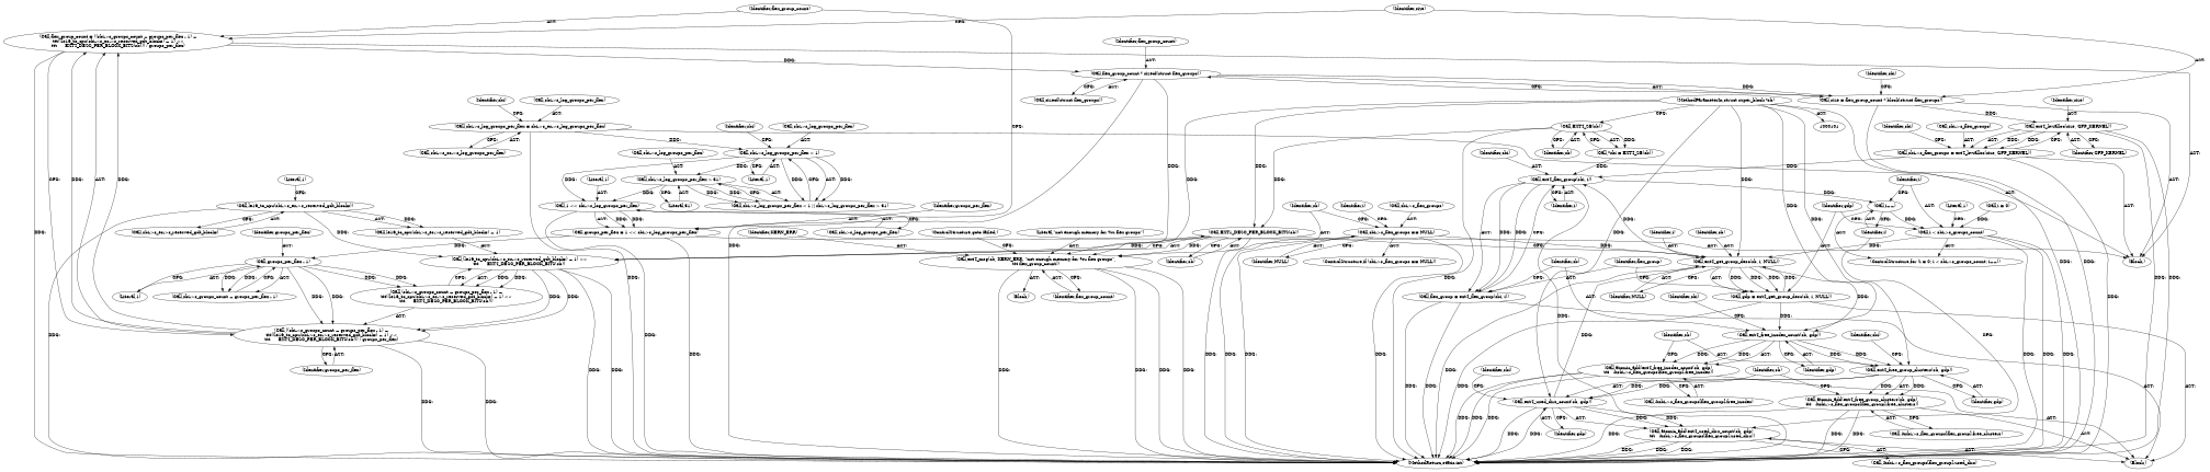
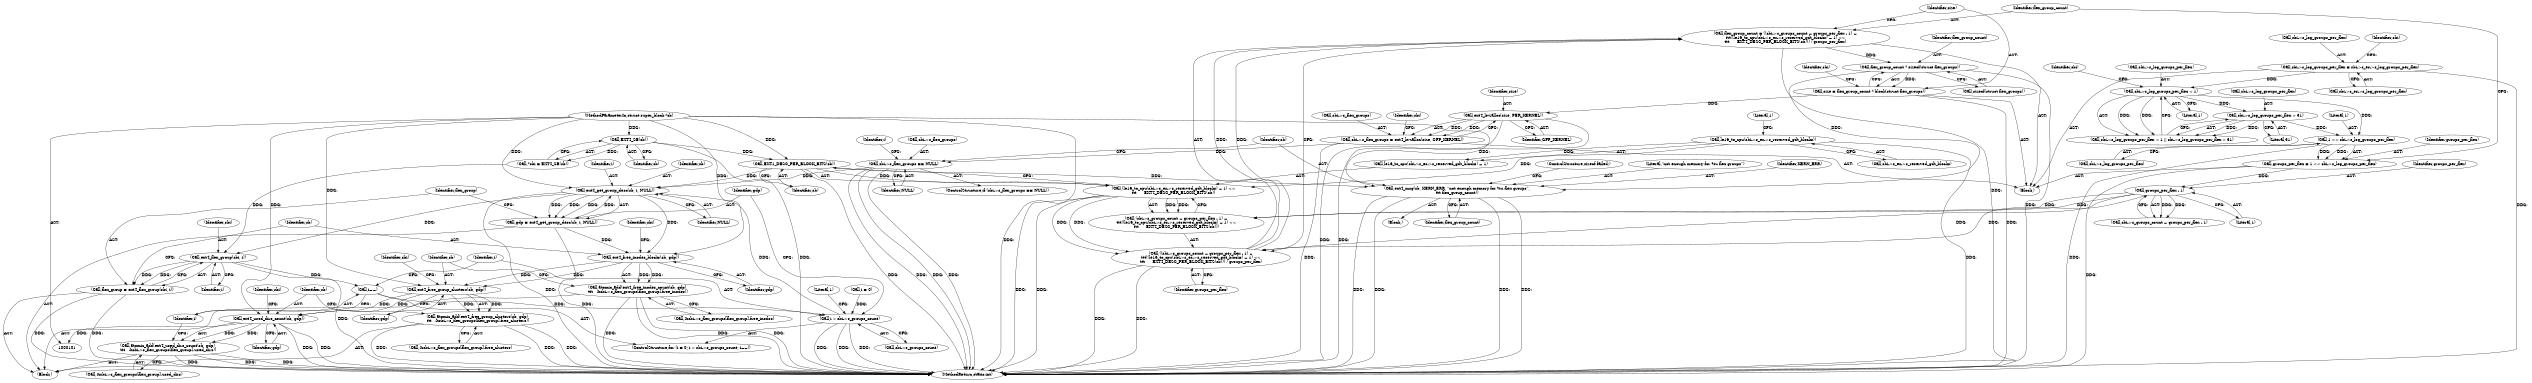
  digraph {
    n1 [label="(Call,flex_group_count = ((sbi->s_groups_count + groups_per_flex - 1) +\n\t\t\t((le16_to_cpu(sbi->s_es->s_reserved_gdt_blocks) + 1) <<\n\t\t\t      EXT4_DESC_PER_BLOCK_BITS(sb))) / groups_per_flex)"]
    n2 [label="(Call,((sbi->s_groups_count + groups_per_flex - 1) +\n\t\t\t((le16_to_cpu(sbi->s_es->s_reserved_gdt_blocks) + 1) <<\n\t\t\t      EXT4_DESC_PER_BLOCK_BITS(sb))) / groups_per_flex)"]
    n3 [label="(Call,flex_group_count * sizeof(struct flex_groups))"]
    n4 [label="(MethodReturn,static int)"]
    n5 [label="(Block,)"]
    n6 [label="(Identifier,groups_per_flex)"]
    n7 [label="(Call,ext4_msg(sb, KERN_ERR, \"not enough memory for %u flex groups\",\n\t\t\t flex_group_count))"]
    n8 [label="(Call,size = flex_group_count * block(struct flex_groups))"]
    n9 [label="(Call,sizeof(struct flex_groups))"]
    n10 [label="(Call,groups_per_flex - 1)"]
    n11 [label="(Call,sbi->s_groups_count + groups_per_flex - 1)"]
    n12 [label="(Literal,1)"]
    n13 [label="(Call,(sbi->s_groups_count + groups_per_flex - 1) +\n\t\t\t((le16_to_cpu(sbi->s_es->s_reserved_gdt_blocks) + 1) <<\n\t\t\t      EXT4_DESC_PER_BLOCK_BITS(sb)))"]
    n14 [label="(Call,(le16_to_cpu(sbi->s_es->s_reserved_gdt_blocks) + 1) <<\n\t\t\t      EXT4_DESC_PER_BLOCK_BITS(sb))"]
    n15 [label="(Call,groups_per_flex = 1 << sbi->s_log_groups_per_flex)"]
    n16 [label="(Call,1 << sbi->s_log_groups_per_flex)"]
    n17 [label="(Call,sbi->s_log_groups_per_flex)"]
    n18 [label="(Call,sbi->s_log_groups_per_flex < 1)"]
    n19 [label="(Call,sbi->s_log_groups_per_flex > 31)"]
    n20 [label="(Call,sbi->s_log_groups_per_flex < 1 || sbi->s_log_groups_per_flex > 31)"]
    n21 [label="(Literal,1)"]
    n22 [label="(Literal,31)"]
    n23 [label="(Call,sbi->s_log_groups_per_flex = sbi->s_es->s_log_groups_per_flex)"]
    n24 [label="(Call,sbi->s_es->s_log_groups_per_flex)"]
    n25 [label="(Call,EXT1_DESC_PER_BLOCK_BITS(sb))"]
    n26 [label="(Call,ext4_get_group_desc(sb, i, NULL))"]
    n27 [label="(Identifier,sb)"]
    n28 [label="(Call,le16_to_cpu(sbi->s_es->s_reserved_gdt_blocks))"]
    n29 [label="(Call,sbi->s_es->s_reserved_gdt_blocks)"]
    n30 [label="(Call,le16_to_cpu(sbi->s_es->s_reserved_gdt_blocks) + 1)"]
-   n31 [label="(Call,ext4_free_inodes_count(sb, gdp))"]
+   n31 [label="(Call,ext4_free_inodes_blocks(sb, gdp))"]
    n32 [label="(Call,gdp = ext4_get_group_desc(sb, i, NULL))"]
    n33 [label="(Call,ext4_flex_group(sbi, i))"]
    n34 [label="(Identifier,NULL)"]
    n35 [label="(Block,)"]
    n36 [label="(Identifier,flex_group_count)"]
    n37 [label="(Call,EXT4_SB(sb))"]
    n38 [label="(Call,*sbi = EXT4_SB(sb))"]
    n39 [label="(Identifier,sb)"]
    n40 [label="(MethodParameterIn,struct super_block *sb)"]
    n41 [label="(Call,ext4_free_group_clusters(sb, gdp))"]
    n42 [label="(Call,ext4_used_dirs_count(sb, gdp))"]
    1000101
    n44 [label="(Call,atomic_add(ext4_free_inodes_count(sb, gdp),\n\t\t\t   &sbi->s_flex_groups[flex_group].free_inodes))"]
    n45 [label="(Identifier,gdp)"]
    n46 [label="(Call,atomic_add(ext4_free_group_clusters(sb, gdp),\n\t\t\t   &sbi->s_flex_groups[flex_group].free_clusters))"]
    n47 [label="(Identifier,gdp)"]
    n48 [label="(Call,atomic_add(ext4_used_dirs_count(sb, gdp),\n\t\t\t   &sbi->s_flex_groups[flex_group].used_dirs))"]
    n49 [label="(Identifier,gdp)"]
-   n50 [label="(Call,ext4_kvzalloc(size, GFP_KERNEL))"]
+   n50 [label="(Call,ext4_kvzalloc(size, PER_KERNEL))"]
    n51 [label="(Call,sbi->s_flex_groups = ext4_kvzalloc(size, GFP_KERNEL))"]
    n52 [label="(Identifier,GFP_KERNEL)"]
    n53 [label="(Call,sbi->s_flex_groups == NULL)"]
    n54 [label="(ControlStructure,if (sbi->s_flex_groups == NULL))"]
    n55 [label="(Identifier,NULL)"]
    n56 [label="(Block,)"]
    n57 [label="(Call,i++)"]
    n58 [label="(Call,flex_group = ext4_flex_group(sbi, i))"]
    n59 [label="(Identifier,i)"]
    n60 [label="(Call,&sbi->s_flex_groups[flex_group].free_inodes)"]
    n61 [label="(Call,&sbi->s_flex_groups[flex_group].free_clusters)"]
    n62 [label="(Call,&sbi->s_flex_groups[flex_group].used_dirs)"]
    n63 [label="(Call,i < sbi->s_groups_count)"]
    n64 [label="(Identifier,i)"]
    n65 [label="(ControlStructure,for (i = 0; i < sbi->s_groups_count; i++))"]
+   n66 [label="(Call,sbi->s_groups_count)"]
    n67 [label="(Identifier,KERN_ERR)"]
    n68 [label="(Identifier,i)"]
    n69 [label="(Identifier,i)"]
    n70 [label="(Identifier,i)"]
    n71 [label="(Identifier,sbi)"]
    n72 [label="(Identifier,sbi)"]
    n73 [label="(Call,sbi->s_flex_groups)"]
    n74 [label="(Identifier,groups_per_flex)"]
    n75 [label="(Identifier,flex_group_count)"]
    n76 [label="(Identifier,groups_per_flex)"]
    n77 [label="(Identifier,sbi)"]
    n78 [label="(Literal,1)"]
    n79 [label="(Identifier,size)"]
    n80 [label="(Identifier,sb)"]
    n81 [label="(Identifier,sbi)"]
    n82 [label="(Identifier,sbi)"]
    n83 [label="(Identifier,sb)"]
    n84 [label="(Identifier,sb)"]
-   n85 [label="(ControlStructure,goto failed;)"]
+   n85 [label="(ControlStructure,sizeof failed;)"]
    n86 [label="(Call,sbi->s_log_groups_per_flex)"]
    n87 [label="(Call,i = 0)"]
    n88 [label="(Identifier,flex_group)"]
    n89 [label="(Call,sbi->s_log_groups_per_flex)"]
    n90 [label="(Call,sbi->s_log_groups_per_flex)"]
    n91 [label="(Identifier,gdp)"]
    n92 [label="(Literal,\"not enough memory for %u flex groups\")"]
    n93 [label="(Identifier,sbi)"]
    n94 [label="(Identifier,flex_group_count)"]
    n95 [label="(Identifier,sbi)"]
    n96 [label="(Literal,1)"]
    n97 [label="(Identifier,sb)"]
    n98 [label="(Call,sbi->s_flex_groups)"]
    n99 [label="(Identifier,sbi)"]
    n100 [label="(Literal,1)"]
    n101 [label="(Identifier,sb)"]
    n102 [label="(Identifier,size)"]
    n1 -> n2 [label="CFG: "]
    n1 -> n3 [label="DDG: "]
    n1 -> n4 [label="DDG: "]
    n1 -> n5 [label="AST: "]
    n2 -> n1 [label="AST: "]
    n2 -> n1 [label="DDG: "]
    n2 -> n1 [label="DDG: "]
    n2 -> n4 [label="DDG: "]
    n2 -> n4 [label="DDG: "]
    n2 -> n6 [label="CFG: "]
    n3 -> n4 [label="DDG: "]
    n3 -> n7 [label="DDG: "]
    n3 -> n8 [label="AST: "]
    n3 -> n8 [label="DDG: "]
    n3 -> n9 [label="CFG: "]
    n6 -> n2 [label="AST: "]
    n7 -> n4 [label="DDG: "]
    n7 -> n4 [label="DDG: "]
    n7 -> n4 [label="DDG: "]
    n7 -> n4 [label="DDG: "]
    n7 -> n35 [label="AST: "]
    n7 -> n36 [label="CFG: "]
    n8 -> n3 [label="CFG: "]
    n8 -> n4 [label="DDG: "]
    n8 -> n5 [label="AST: "]
    n8 -> n50 [label="DDG: "]
    n9 -> n3 [label="AST: "]
    n10 -> n2 [label="DDG: "]
    n10 -> n2 [label="DDG: "]
    n10 -> n11 [label="AST: "]
    n10 -> n11 [label="DDG: "]
    n10 -> n11 [label="DDG: "]
    n10 -> n12 [label="CFG: "]
    n10 -> n13 [label="DDG: "]
    n10 -> n13 [label="DDG: "]
    n11 -> n10 [label="CFG: "]
    n12 -> n10 [label="AST: "]
    n13 -> n2 [label="AST: "]
    n13 -> n14 [label="CFG: "]
    n14 -> n2 [label="DDG: "]
    n14 -> n2 [label="DDG: "]
    n14 -> n4 [label="DDG: "]
    n14 -> n4 [label="DDG: "]
    n14 -> n13 [label="AST: "]
    n14 -> n13 [label="DDG: "]
    n14 -> n13 [label="DDG: "]
    n14 -> n25 [label="CFG: "]
    n15 -> n4 [label="DDG: "]
    n15 -> n5 [label="AST: "]
    n15 -> n10 [label="DDG: "]
    n16 -> n4 [label="DDG: "]
    n16 -> n15 [label="AST: "]
    n16 -> n15 [label="DDG: "]
    n16 -> n15 [label="DDG: "]
    n16 -> n17 [label="CFG: "]
    n17 -> n16 [label="AST: "]
    n18 -> n16 [label="DDG: "]
    n18 -> n19 [label="DDG: "]
    n18 -> n20 [label="AST: "]
    n18 -> n20 [label="DDG: "]
    n18 -> n20 [label="DDG: "]
    n18 -> n21 [label="CFG: "]
    n19 -> n16 [label="DDG: "]
    n19 -> n20 [label="AST: "]
    n19 -> n20 [label="DDG: "]
    n19 -> n20 [label="DDG: "]
    n19 -> n22 [label="CFG: "]
    n20 -> n18 [label="CFG: "]
    n20 -> n19 [label="CFG: "]
    n21 -> n18 [label="AST: "]
    n22 -> n19 [label="AST: "]
    n23 -> n4 [label="DDG: "]
    n23 -> n5 [label="AST: "]
    n23 -> n18 [label="DDG: "]
    n23 -> n24 [label="CFG: "]
    n24 -> n23 [label="AST: "]
    n25 -> n4 [label="DDG: "]
    n25 -> n7 [label="DDG: "]
    n25 -> n14 [label="AST: "]
    n25 -> n14 [label="DDG: "]
-   n25 -> n26 [label="CFG: "]
+   n25 -> n26 [label="DDG: "]
    n25 -> n27 [label="CFG: "]
    n26 -> n4 [label="DDG: "]
    n26 -> n31 [label="DDG: "]
    n26 -> n32 [label="AST: "]
    n26 -> n32 [label="DDG: "]
    n26 -> n32 [label="DDG: "]
    n26 -> n32 [label="DDG: "]
    n26 -> n33 [label="DDG: "]
    n26 -> n34 [label="CFG: "]
    n27 -> n25 [label="AST: "]
    n28 -> n4 [label="DDG: "]
    n28 -> n14 [label="DDG: "]
    n28 -> n29 [label="CFG: "]
    n28 -> n30 [label="AST: "]
    n28 -> n30 [label="DDG: "]
    n29 -> n28 [label="AST: "]
    n30 -> n14 [label="AST: "]
    n31 -> n41 [label="DDG: "]
    n31 -> n41 [label="DDG: "]
    n31 -> n44 [label="AST: "]
    n31 -> n44 [label="DDG: "]
    n31 -> n44 [label="DDG: "]
    n31 -> n45 [label="CFG: "]
    n32 -> n4 [label="DDG: "]
    n32 -> n26 [label="DDG: "]
    n32 -> n31 [label="DDG: "]
    n32 -> n56 [label="AST: "]
    n33 -> n4 [label="DDG: "]
    n33 -> n57 [label="DDG: "]
    n33 -> n58 [label="AST: "]
    n33 -> n58 [label="DDG: "]
    n33 -> n58 [label="DDG: "]
    n33 -> n59 [label="CFG: "]
    n34 -> n26 [label="AST: "]
    n36 -> n7 [label="AST: "]
    n37 -> n4 [label="DDG: "]
    n37 -> n25 [label="DDG: "]
    n37 -> n38 [label="AST: "]
    n37 -> n38 [label="DDG: "]
    n37 -> n39 [label="CFG: "]
    n38 -> n33 [label="DDG: "]
    n38 -> n37 [label="CFG: "]
    n39 -> n37 [label="AST: "]
    n40 -> n4 [label="DDG: "]
    n40 -> n7 [label="DDG: "]
    n40 -> n25 [label="DDG: "]
    n40 -> n26 [label="DDG: "]
    n40 -> n31 [label="DDG: "]
-   n40 -> n37 [label="CFG: "]
+   n40 -> n37 [label="DDG: "]
    n40 -> n41 [label="DDG: "]
    n40 -> n42 [label="DDG: "]
    n40 -> 1000101 [label="AST: "]
    n41 -> n42 [label="DDG: "]
    n41 -> n42 [label="DDG: "]
    n41 -> n46 [label="AST: "]
    n41 -> n46 [label="DDG: "]
    n41 -> n46 [label="DDG: "]
    n41 -> n47 [label="CFG: "]
    n42 -> n4 [label="DDG: "]
    n42 -> n4 [label="DDG: "]
-   n42 -> n26 [label="DDG: "]
+   n42 -> 1000101 [label="DDG: "]
    n42 -> n48 [label="AST: "]
    n42 -> n48 [label="DDG: "]
    n42 -> n48 [label="DDG: "]
    n42 -> n49 [label="CFG: "]
    n44 -> n4 [label="DDG: "]
    n44 -> n4 [label="DDG: "]
    n44 -> n4 [label="DDG: "]
    n44 -> n56 [label="AST: "]
    n44 -> n60 [label="CFG: "]
    n45 -> n31 [label="AST: "]
    n46 -> n4 [label="DDG: "]
    n46 -> n4 [label="DDG: "]
    n46 -> n4 [label="DDG: "]
    n46 -> n56 [label="AST: "]
    n46 -> n61 [label="CFG: "]
    n47 -> n41 [label="AST: "]
    n48 -> n4 [label="DDG: "]
    n48 -> n4 [label="DDG: "]
    n48 -> n4 [label="DDG: "]
    n48 -> n56 [label="AST: "]
    n48 -> n62 [label="CFG: "]
    n49 -> n42 [label="AST: "]
    n50 -> n4 [label="DDG: "]
    n50 -> n4 [label="DDG: "]
    n50 -> n51 [label="AST: "]
    n50 -> n51 [label="DDG: "]
    n50 -> n51 [label="DDG: "]
    n50 -> n52 [label="CFG: "]
    n51 -> n4 [label="DDG: "]
    n51 -> n5 [label="AST: "]
    n51 -> n50 [label="CFG: "]
-   n51 -> n33 [label="DDG: "]
+   n51 -> n53 [label="DDG: "]
    n52 -> n50 [label="AST: "]
    n53 -> n4 [label="DDG: "]
    n53 -> n4 [label="DDG: "]
    n53 -> n4 [label="DDG: "]
    n53 -> n26 [label="DDG: "]
    n53 -> n54 [label="AST: "]
    n53 -> n55 [label="CFG: "]
    n55 -> n53 [label="AST: "]
    n57 -> n63 [label="DDG: "]
    n57 -> n64 [label="CFG: "]
    n57 -> n65 [label="AST: "]
    n58 -> n4 [label="DDG: "]
    n58 -> n4 [label="DDG: "]
    n58 -> n33 [label="CFG: "]
    n58 -> n56 [label="AST: "]
    n59 -> n33 [label="AST: "]
    n60 -> n44 [label="AST: "]
    n61 -> n46 [label="AST: "]
    n62 -> n48 [label="AST: "]
    n63 -> n4 [label="DDG: "]
    n63 -> n4 [label="DDG: "]
    n63 -> n4 [label="DDG: "]
    n63 -> n26 [label="DDG: "]
    n63 -> n65 [label="AST: "]
+   n63 -> n66 [label="CFG: "]
    n64 -> n48 [label="CFG: "]
    n64 -> n57 [label="AST: "]
+   n66 -> n63 [label="AST: "]
    n67 -> n7 [label="AST: "]
    n68 -> n53 [label="CFG: "]
    n69 -> n26 [label="AST: "]
    n70 -> n57 [label="CFG: "]
    n70 -> n63 [label="AST: "]
    n71 -> n8 [label="CFG: "]
    n72 -> n41 [label="CFG: "]
    n73 -> n53 [label="AST: "]
    n74 -> n10 [label="AST: "]
    n75 -> n1 [label="AST: "]
    n75 -> n15 [label="CFG: "]
    n76 -> n15 [label="AST: "]
    n77 -> n42 [label="CFG: "]
    n78 -> n63 [label="CFG: "]
    n79 -> n50 [label="AST: "]
    n80 -> n31 [label="AST: "]
    n80 -> n58 [label="CFG: "]
    n81 -> n51 [label="CFG: "]
    n82 -> n23 [label="CFG: "]
    n83 -> n26 [label="AST: "]
    n84 -> n7 [label="AST: "]
    n84 -> n53 [label="CFG: "]
    n85 -> n7 [label="CFG: "]
    n86 -> n19 [label="AST: "]
    n87 -> n63 [label="DDG: "]
    n88 -> n32 [label="CFG: "]
    n88 -> n58 [label="AST: "]
    n89 -> n23 [label="AST: "]
    n90 -> n18 [label="AST: "]
    n91 -> n32 [label="AST: "]
    n91 -> n63 [label="CFG: "]
    n92 -> n7 [label="AST: "]
    n93 -> n18 [label="CFG: "]
    n94 -> n3 [label="AST: "]
    n95 -> n33 [label="AST: "]
    n96 -> n16 [label="AST: "]
    n97 -> n42 [label="AST: "]
    n97 -> n46 [label="CFG: "]
    n98 -> n51 [label="AST: "]
    n99 -> n31 [label="CFG: "]
    n100 -> n28 [label="CFG: "]
    n101 -> n41 [label="AST: "]
    n101 -> n44 [label="CFG: "]
    n102 -> n1 [label="CFG: "]
    n102 -> n8 [label="AST: "]
  }
